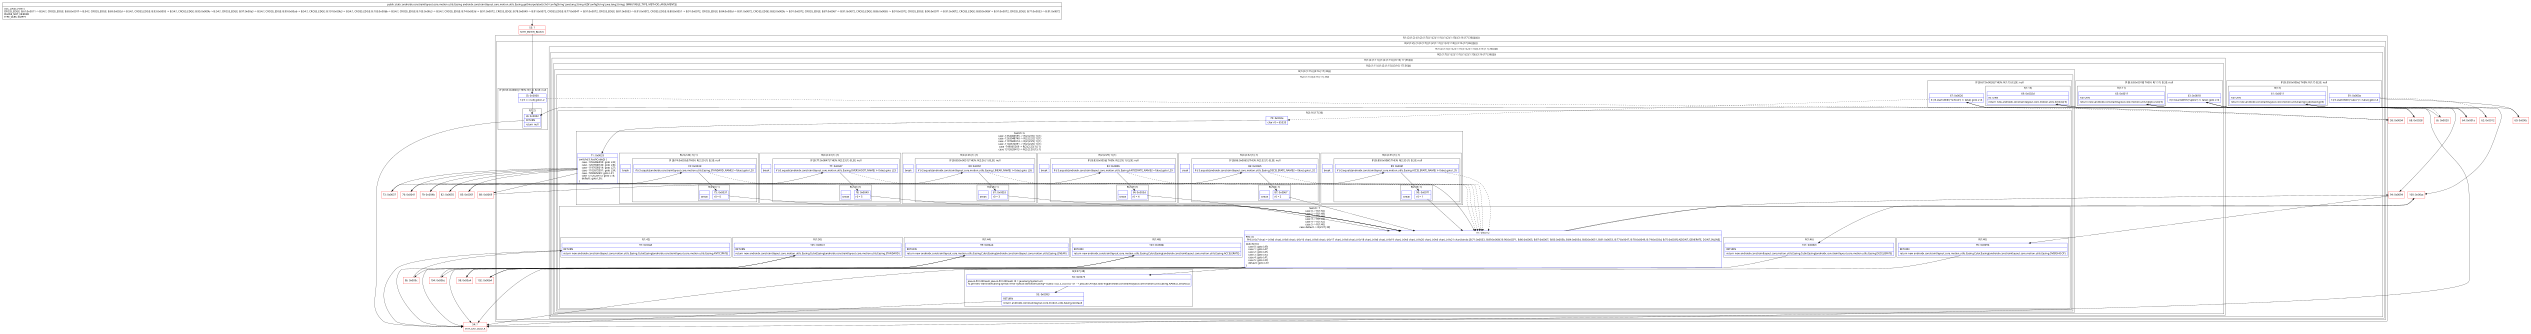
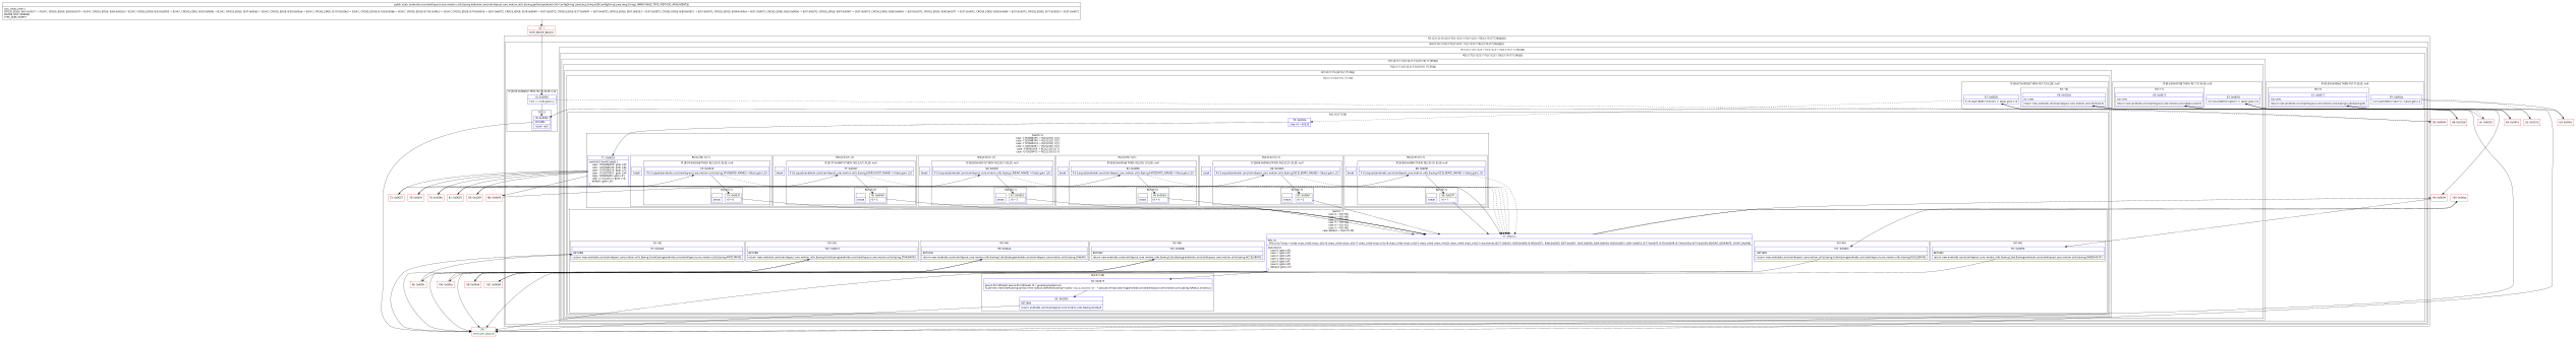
  digraph {
    fontname="Noto Sans"
    node [color=blue fontname="Noto Sans" shape=record]
    edge [fontname="Noto Sans"]
    n1 [label="{56\:\ 0x0002|RETURN\l|return null\l}"]
    n2 [label="{55\:\ 0x0000|if (r3 == null) goto L2\l}"]
    n3 [label="{61\:\ 0x0011|RETURN\l|return new androidx.constraintlayout.core.motion.utils.Easing.CubicEasing(r3)\l}"]
    n4 [label="{59\:\ 0x000a|if (r3.startsWith(\"cubic\") != false) goto L6\l}"]
    n5 [label="{65\:\ 0x001f|RETURN\l|return new androidx.constraintlayout.core.motion.utils.StepCurve(r3)\l}"]
    n6 [label="{63\:\ 0x0018|if (r3.startsWith(\"spline\") != false) goto L10\l}"]
    n7 [label="{69\:\ 0x002d|RETURN\l|return new androidx.constraintlayout.core.motion.utils.Schlick(r3)\l}"]
    n8 [label="{67\:\ 0x0026|if (r3.startsWith(\"Schlick\") != false) goto L14\l}"]
    n9 [label="{90\:\ 0x0071|r0 = 1\l}"]
    n10 [label="{|break\l}"]
    n11 [label="{89\:\ 0x006f|if (r3.equals(androidx.constraintlayout.core.motion.utils.Easing.ACCELERATE_NAME) != false) goto L35\l}"]
    n12 [label="{|break\l}"]
    n13 [label="{87\:\ 0x0067|r0 = 2\l}"]
    n14 [label="{|break\l}"]
    n15 [label="{86\:\ 0x0065|if (r3.equals(androidx.constraintlayout.core.motion.utils.Easing.DECELERATE_NAME) != false) goto L32\l}"]
    n16 [label="{|break\l}"]
    n17 [label="{84\:\ 0x005d|r0 = 4\l}"]
    n18 [label="{|break\l}"]
    n19 [label="{83\:\ 0x005b|if (r3.equals(androidx.constraintlayout.core.motion.utils.Easing.ANTICIPATE_NAME) != false) goto L29\l}"]
    n20 [label="{|break\l}"]
    n21 [label="{81\:\ 0x0053|r0 = 3\l}"]
    n22 [label="{|break\l}"]
    n23 [label="{80\:\ 0x0051|if (r3.equals(androidx.constraintlayout.core.motion.utils.Easing.LINEAR_NAME) != false) goto L26\l}"]
    n24 [label="{|break\l}"]
    n25 [label="{78\:\ 0x0049|r0 = 5\l}"]
    n26 [label="{|break\l}"]
    n27 [label="{77\:\ 0x0047|if (r3.equals(androidx.constraintlayout.core.motion.utils.Easing.OVERSHOOT_NAME) != false) goto L23\l}"]
    n28 [label="{|break\l}"]
    n29 [label="{75\:\ 0x003f|r0 = 0\l}"]
    n30 [label="{|break\l}"]
    n31 [label="{74\:\ 0x003d|if (r3.equals(androidx.constraintlayout.core.motion.utils.Easing.STANDARD_NAME) != false) goto L20\l}"]
    n32 [label="{|break\l}"]
    n33 [label="{71\:\ 0x0033|switch(r3.hashCode()) \{\l    case \-1354466595: goto L33;\l    case \-1263948740: goto L30;\l    case \-1197605014: goto L27;\l    case \-1102672091: goto L24;\l    case \-749065269: goto L21;\l    case 1312628413: goto L18;\l    default: goto L36;\l\}\l}"]
    n34 [label="{105\:\ 0x00c3|RETURN\l|return new androidx.constraintlayout.core.motion.utils.Easing.CubicEasing(androidx.constraintlayout.core.motion.utils.Easing.STANDARD)\l}"]
    n35 [label="{103\:\ 0x00bb|RETURN\l|return new androidx.constraintlayout.core.motion.utils.Easing.CubicEasing(androidx.constraintlayout.core.motion.utils.Easing.ACCELERATE)\l}"]
    n36 [label="{101\:\ 0x00b3|RETURN\l|return new androidx.constraintlayout.core.motion.utils.Easing.CubicEasing(androidx.constraintlayout.core.motion.utils.Easing.DECELERATE)\l}"]
    n37 [label="{99\:\ 0x00ab|RETURN\l|return new androidx.constraintlayout.core.motion.utils.Easing.CubicEasing(androidx.constraintlayout.core.motion.utils.Easing.LINEAR)\l}"]
    n38 [label="{97\:\ 0x00a3|RETURN\l|return new androidx.constraintlayout.core.motion.utils.Easing.CubicEasing(androidx.constraintlayout.core.motion.utils.Easing.ANTICIPATE)\l}"]
    n39 [label="{95\:\ 0x009b|RETURN\l|return new androidx.constraintlayout.core.motion.utils.Easing.CubicEasing(androidx.constraintlayout.core.motion.utils.Easing.OVERSHOOT)\l}"]
    n40 [label="{92\:\ 0x0075|java.io.PrintStream java.io.PrintStream r0 = java.lang.System.err\lr0.println(\"transitionEasing syntax error syntax:transitionEasing=\"cubic(1.0,0.5,0.0,0.6)\" or \" + java.util.Arrays.toString(androidx.constraintlayout.core.motion.utils.Easing.NAMED_EASING))\l}"]
    n41 [label="{93\:\ 0x0093|RETURN\l|return androidx.constraintlayout.core.motion.utils.Easing.sDefault\l}"]
    n42 [label="{91\:\ 0x0072|PHI: r0 \l  PHI: (r0v7 char) = (r0v6 char), (r0v6 char), (r0v16 char), (r0v6 char), (r0v17 char), (r0v6 char), (r0v18 char), (r0v6 char), (r0v19 char), (r0v6 char), (r0v20 char), (r0v6 char), (r0v21 char) binds: [B:71:0x0033, B:89:0x006f, B:90:0x0071, B:86:0x0065, B:87:0x0067, B:83:0x005b, B:84:0x005d, B:80:0x0051, B:81:0x0053, B:77:0x0047, B:78:0x0049, B:74:0x003d, B:75:0x003f] A[DONT_GENERATE, DONT_INLINE]\l|switch(r0) \{\l    case 0: goto L49;\l    case 1: goto L47;\l    case 2: goto L45;\l    case 3: goto L43;\l    case 4: goto L41;\l    case 5: goto L39;\l    default: goto L37;\l\}\l}"]
    n43 [label="{70\:\ 0x002e|char r0 = 65535\l}"]
    n44 [color=red label="{54\:\ ?|MTH_EXIT_BLOCK\l}"]
    n45 [color=red label="{58\:\ 0x0004}"]
    n46 [color=red label="{60\:\ 0x000c}"]
    n47 [color=red label="{62\:\ 0x0012}"]
    n48 [color=red label="{94\:\ 0x0094}"]
    n49 [color=red label="{64\:\ 0x001a}"]
    n50 [color=red label="{66\:\ 0x0020}"]
    n51 [color=red label="{68\:\ 0x0028}"]
    n52 [color=red label="{73\:\ 0x0037}"]
    n53 [color=red label="{76\:\ 0x0041}"]
    n54 [color=red label="{79\:\ 0x004b}"]
    n55 [color=red label="{82\:\ 0x0055}"]
    n56 [color=red label="{85\:\ 0x005f}"]
    n57 [color=red label="{88\:\ 0x0069}"]
    n58 [color=red label="{96\:\ 0x009c}"]
    n59 [color=red label="{98\:\ 0x00a4}"]
    n60 [color=red label="{100\:\ 0x00ac}"]
    n61 [color=red label="{102\:\ 0x00b4}"]
    n62 [color=red label="{104\:\ 0x00bc}"]
    n63 [color=red label="{53\:\ ?|MTH_ENTER_BLOCK\l}"]
    n64 [label="{public static androidx.constraintlayout.core.motion.utils.Easing androidx.constraintlayout.core.motion.utils.Easing.getInterpolator((r3v0 'configString' java.lang.String A[D('configString' java.lang.String), IMMUTABLE_TYPE, METHOD_ARGUMENT]))  | USE_LINES_HINTS\lCROSS_EDGE: B:61:0x0011 \-\> B:54:?, CROSS_EDGE: B:65:0x001f \-\> B:54:?, CROSS_EDGE: B:69:0x002d \-\> B:54:?, CROSS_EDGE: B:93:0x0093 \-\> B:54:?, CROSS_EDGE: B:95:0x009b \-\> B:54:?, CROSS_EDGE: B:97:0x00a3 \-\> B:54:?, CROSS_EDGE: B:99:0x00ab \-\> B:54:?, CROSS_EDGE: B:101:0x00b3 \-\> B:54:?, CROSS_EDGE: B:103:0x00bb \-\> B:54:?, CROSS_EDGE: B:105:0x00c3 \-\> B:54:?, CROSS_EDGE: B:74:0x003d \-\> B:91:0x0072, CROSS_EDGE: B:78:0x0049 \-\> B:91:0x0072, CROSS_EDGE: B:77:0x0047 \-\> B:91:0x0072, CROSS_EDGE: B:81:0x0053 \-\> B:91:0x0072, CROSS_EDGE: B:80:0x0051 \-\> B:91:0x0072, CROSS_EDGE: B:84:0x005d \-\> B:91:0x0072, CROSS_EDGE: B:83:0x005b \-\> B:91:0x0072, CROSS_EDGE: B:87:0x0067 \-\> B:91:0x0072, CROSS_EDGE: B:86:0x0065 \-\> B:91:0x0072, CROSS_EDGE: B:90:0x0071 \-\> B:91:0x0072, CROSS_EDGE: B:89:0x006f \-\> B:91:0x0072, CROSS_EDGE: B:71:0x0033 \-\> B:91:0x0072\lINLINE_NOT_NEEDED\lTYPE_VARS: EMPTY\l}" color=""]
    subgraph cluster_1 {
      label="R(1:(2:(1:2)|(1:(2:(1:7)|(1:(2:(1:11)|(1:(2:(1:15)|(3:16|17|36)))))))))"
      subgraph cluster_2 {
        label="R(2:(1:2)|(1:(2:(1:7)|(1:(2:(1:11)|(1:(2:(1:15)|(3:16|17|36))))))))"
        subgraph cluster_3 {
          label="IF [B:55:0x0000] THEN: R(1:2) ELSE: null"
          n2
          subgraph cluster_4 {
            label="R(1:2)"
            n1
          }
        }
        subgraph cluster_5 {
          label="R(1:(2:(1:7)|(1:(2:(1:11)|(1:(2:(1:15)|(3:16|17|36)))))))"
          subgraph cluster_6 {
            label="R(2:(1:7)|(1:(2:(1:11)|(1:(2:(1:15)|(3:16|17|36))))))"
            subgraph cluster_7 {
              label="IF [B:59:0x000a] THEN: R(1:7) ELSE: null"
              n4
              subgraph cluster_8 {
                label="R(1:7)"
                n3
              }
            }
            subgraph cluster_9 {
              label="R(1:(2:(1:11)|(1:(2:(1:15)|(3:16|17|36)))))"
              subgraph cluster_10 {
                label="R(2:(1:11)|(1:(2:(1:15)|(3:16|17|36))))"
                subgraph cluster_11 {
                  label="IF [B:63:0x0018] THEN: R(1:11) ELSE: null"
                  n6
                  subgraph cluster_12 {
                    label="R(1:11)"
                    n5
                  }
                }
                subgraph cluster_13 {
                  label="R(1:(2:(1:15)|(3:16|17|36)))"
                  subgraph cluster_14 {
                    label="R(2:(1:15)|(3:16|17|36))"
                    subgraph cluster_15 {
                      label="IF [B:67:0x0026] THEN: R(1:15) ELSE: null"
                      n8
                      subgraph cluster_16 {
                        label="R(1:15)"
                        n7
                      }
                    }
                    subgraph cluster_17 {
                      label="R(3:16|17|36)"
                      n43
                      subgraph cluster_18 {
                        label="Switch: 6\n case -1354466595 -> R(2:(2:35|1)|1)\n case -1263948740 -> R(2:(2:32|1)|1)\n case -1197605014 -> R(2:(2:29|1)|1)\n case -1102672091 -> R(2:(2:26|1)|1)\n case -749065269 -> R(2:(2:23|1)|1)\n case 1312628413 -> R(2:(2:20|1)|1)"
                        n33
                        subgraph cluster_19 {
                          label="R(2:(2:35|1)|1)"
                          n12
                          subgraph cluster_20 {
                            label="IF [B:89:0x006f] THEN: R(2:35|1) ELSE: null"
                            n11
                            subgraph cluster_21 {
                              label="R(2:35|1)"
                              n9
                              n10
                            }
                          }
                        }
                        subgraph cluster_22 {
                          label="R(2:(2:32|1)|1)"
                          n16
                          subgraph cluster_23 {
                            label="IF [B:86:0x0065] THEN: R(2:32|1) ELSE: null"
                            n15
                            subgraph cluster_24 {
                              label="R(2:32|1)"
                              n13
                              n14
                            }
                          }
                        }
                        subgraph cluster_25 {
                          label="R(2:(2:29|1)|1)"
                          n20
                          subgraph cluster_26 {
                            label="IF [B:83:0x005b] THEN: R(2:29|1) ELSE: null"
                            n19
                            subgraph cluster_27 {
                              label="R(2:29|1)"
                              n17
                              n18
                            }
                          }
                        }
                        subgraph cluster_28 {
                          label="R(2:(2:26|1)|1)"
                          n24
                          subgraph cluster_29 {
                            label="IF [B:80:0x0051] THEN: R(2:26|1) ELSE: null"
                            n23
                            subgraph cluster_30 {
                              label="R(2:26|1)"
                              n21
                              n22
                            }
                          }
                        }
                        subgraph cluster_31 {
                          label="R(2:(2:23|1)|1)"
                          n28
                          subgraph cluster_32 {
                            label="IF [B:77:0x0047] THEN: R(2:23|1) ELSE: null"
                            n27
                            subgraph cluster_33 {
                              label="R(2:23|1)"
                              n25
                              n26
                            }
                          }
                        }
                        subgraph cluster_34 {
                          label="R(2:(2:20|1)|1)"
                          n32
                          subgraph cluster_35 {
                            label="IF [B:74:0x003d] THEN: R(2:20|1) ELSE: null"
                            n31
                            subgraph cluster_36 {
                              label="R(2:20|1)"
                              n29
                              n30
                            }
                          }
                        }
                      }
                      subgraph cluster_37 {
                        label="Switch: 7\n case 0 -> R(1:50)\n case 1 -> R(1:48)\n case 2 -> R(1:46)\n case 3 -> R(1:44)\n case 4 -> R(1:42)\n case 5 -> R(1:40)\n case default -> R(2:37|38)"
                        n42
                        subgraph cluster_38 {
                          label="R(1:50)"
                          n34
                        }
                        subgraph cluster_39 {
                          label="R(1:48)"
                          n35
                        }
                        subgraph cluster_40 {
                          label="R(1:46)"
                          n36
                        }
                        subgraph cluster_41 {
                          label="R(1:44)"
                          n37
                        }
                        subgraph cluster_42 {
                          label="R(1:42)"
                          n38
                        }
                        subgraph cluster_43 {
                          label="R(1:40)"
                          n39
                        }
                        subgraph cluster_44 {
                          label="R(2:37|38)"
                          n40
                          n41
                        }
                      }
                    }
                  }
                }
              }
            }
          }
        }
      }
    }
    n1 -> n44
    n2 -> n1
    n2 -> n45 [style=dashed]
-   n3 -> n60
+   n3 -> n44
    n4 -> n46
    n4 -> n47 [style=dashed]
    n5 -> n48
    n6 -> n49
    n6 -> n50 [style=dashed]
    n7 -> n44
    n8 -> n43 [style=dashed]
    n8 -> n51
    n9 -> n42
    n11 -> n9
    n11 -> n42 [style=dashed]
    n13 -> n42
    n15 -> n13
    n15 -> n42 [style=dashed]
    n17 -> n42
    n19 -> n17
    n19 -> n42 [style=dashed]
    n21 -> n42
    n23 -> n21
    n23 -> n42 [style=dashed]
    n25 -> n42
    n27 -> n25
    n27 -> n42 [style=dashed]
    n29 -> n42
    n31 -> n29
    n31 -> n42 [style=dashed]
    n33 -> n42
    n33 -> n52
    n33 -> n53
    n33 -> n54
    n33 -> n55
    n33 -> n56
    n33 -> n57
    n34 -> n44
    n35 -> n44
    n36 -> n44
    n37 -> n44
    n38 -> n44
    n39 -> n44
    n40 -> n41
    n41 -> n44
    n42 -> n40
    n42 -> n48
    n42 -> n58
    n42 -> n59
    n42 -> n60
    n42 -> n61
    n42 -> n62
    n43 -> n33
    n45 -> n1
    n46 -> n3
    n47 -> n6
    n48 -> n39
    n49 -> n5
    n50 -> n8
    n51 -> n7
    n52 -> n31
    n53 -> n27
    n54 -> n23
    n55 -> n19
    n56 -> n15
    n57 -> n11
    n58 -> n38
    n59 -> n37
    n60 -> n36
    n61 -> n35
    n62 -> n34
    n63 -> n2
    n64 -> n63
  }
